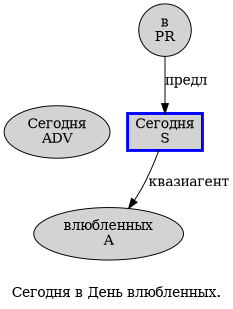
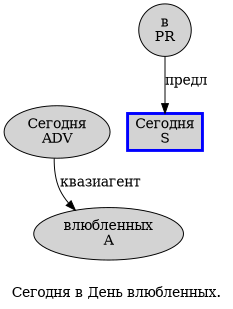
  digraph {
    label="Сегодня в День влюбленных."
    node [fillcolor=lightgray penwidth=1 shape=ellipse style=filled]
    n1 [label="Сегодня\nADV"]
    n2 [label="в\nPR"]
    n3 [color=blue label="Сегодня\nS" penwidth=3 shape=box]
    n4 [label="влюбленных\nA"]
    n2 -> n3 [label="предл"]
-   n3 -> n4 [label="квазиагент"]
+   n1 -> n4 [label="квазиагент"]
  }
